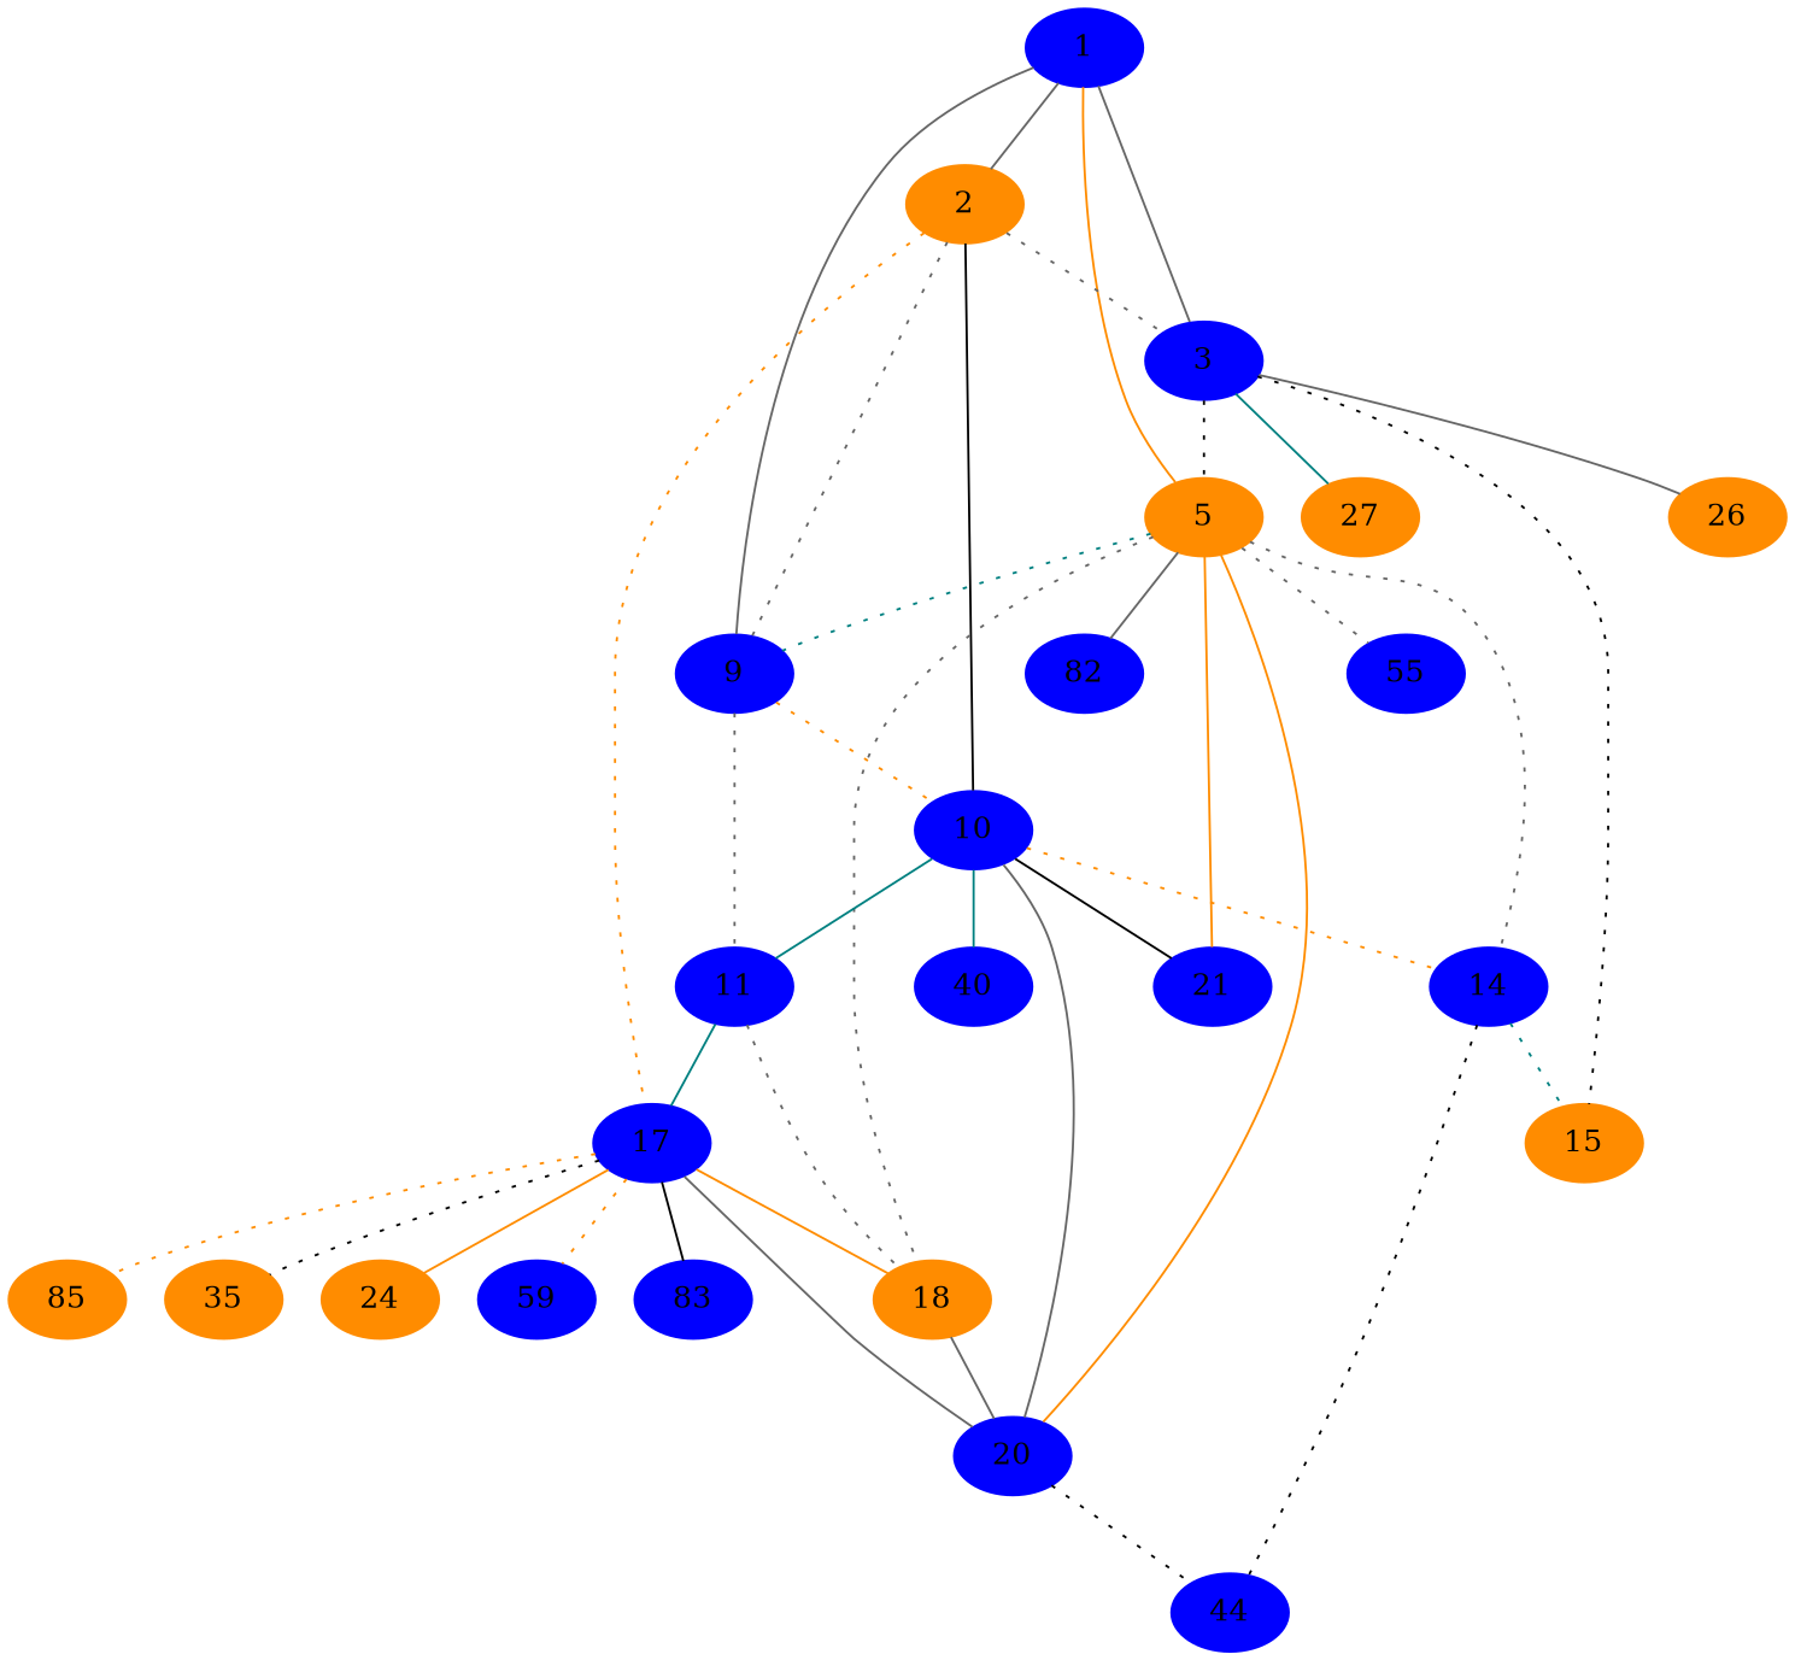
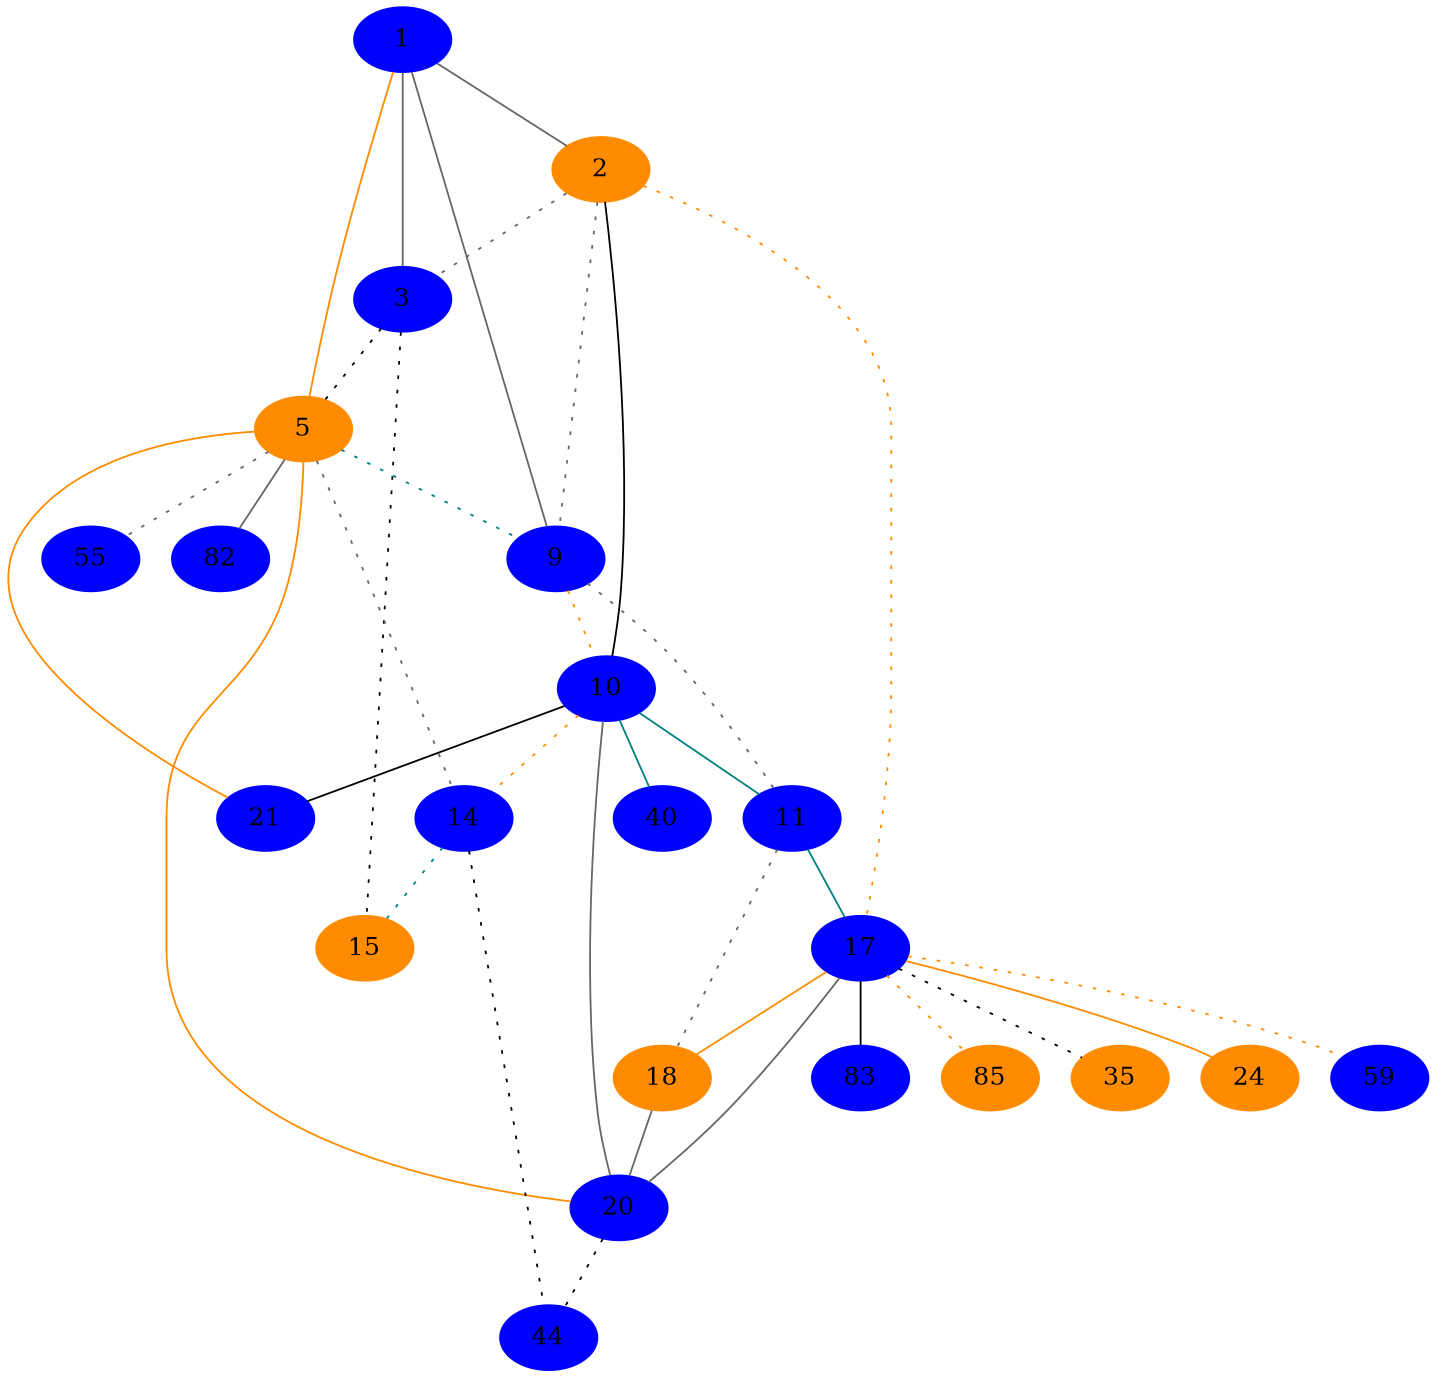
  graph {
    node [color=blue style=filled]
    edge [color=gray40 style=solid]
    1 [super="+50+58+34"]
    2 [color=darkorange super="+22+45+51+28"]
    3 [super="+4"]
    5 [color=darkorange super="+7+13+6"]
    9 [super="+79+53+47+43"]
    10 [super="+12+64+69+62+25"]
    17 [super="+19"]
    15 [color=darkorange super="+29+52"]
-   26 [color=darkorange]
-   27 [color=darkorange]
    14 [super="+36+74"]
    18 [color=darkorange]
    20 [super="+65+42+38+46+49"]
    21 [super="+39"]
    55 [super="+80+87"]
    82
    11 [super="+31+86+56"]
    40
    35 [color=darkorange]
    24 [color=darkorange]
    59
    83
    85 [color=darkorange]
    44 [super="+71"]
    1 -- 2
    1 -- 3 [weight=2]
    1 -- 5 [color=darkorange]
    1 -- 9
    2 -- 3 [style=dotted weight=2]
    2 -- 9 [style=dotted]
    2 -- 10 [color=black weight=2]
    2 -- 17 [color=darkorange style=dotted]
    3 -- 5 [color=black style=dotted weight=2]
    3 -- 15 [color=black style=dotted]
-   3 -- 26
-   3 -- 27 [color=teal]
    5 -- 9 [color=teal style=dotted]
    5 -- 14 [style=dotted weight=2]
-   5 -- 18 [style=dotted]
    5 -- 20 [color=darkorange]
    5 -- 21 [color=darkorange]
    5 -- 55 [style=dotted]
    5 -- 82
    9 -- 10 [color=darkorange style=dotted weight=2]
    9 -- 11 [style=dotted]
    10 -- 14 [color=darkorange style=dotted]
    10 -- 20
    10 -- 21 [color=black]
    10 -- 11 [color=teal weight=2]
    10 -- 40 [color=teal]
    17 -- 18 [color=darkorange weight=2]
    17 -- 20 [weight=2]
    17 -- 35 [color=black style=dotted]
    17 -- 24 [color=darkorange]
    17 -- 59 [color=darkorange style=dotted]
    17 -- 83 [color=black]
    17 -- 85 [color=darkorange style=dotted]
    14 -- 15 [color=teal style=dotted]
    14 -- 44 [color=black style=dotted]
    18 -- 20
    20 -- 44 [color=black style=dotted]
    11 -- 17 [color=teal]
    11 -- 18 [style=dotted]
  }
